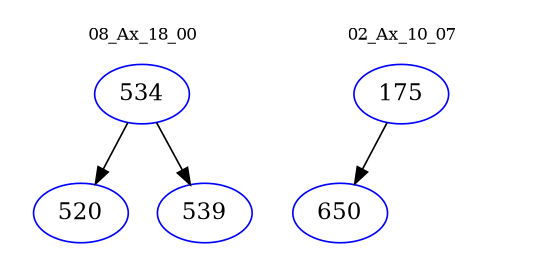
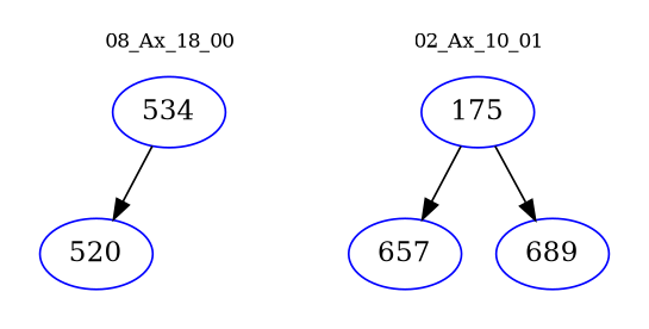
  digraph {
    node [color=blue]
    edge [color=black]
    n1 [label=534]
    n2 [label=520]
-   n3 [label=539]
    n4 [label=175]
-   n5 [label=650]
+   n5 [label=657]
+   n6 [label=689]
    subgraph cluster_1 {
      color=white
      fontsize=10
      label="08_Ax_18_00"
      n1
      n2
-     n3
    }
    subgraph cluster_2 {
      color=white
      fontsize=10
-     label="02_Ax_10_07"
+     label="02_Ax_10_01"
      n4
      n5
+     n6
    }
    n1 -> n2
-   n1 -> n3
    n4 -> n5
+   n4 -> n6
  }
